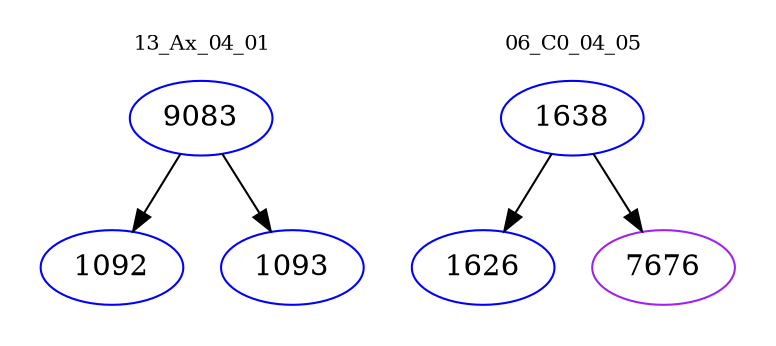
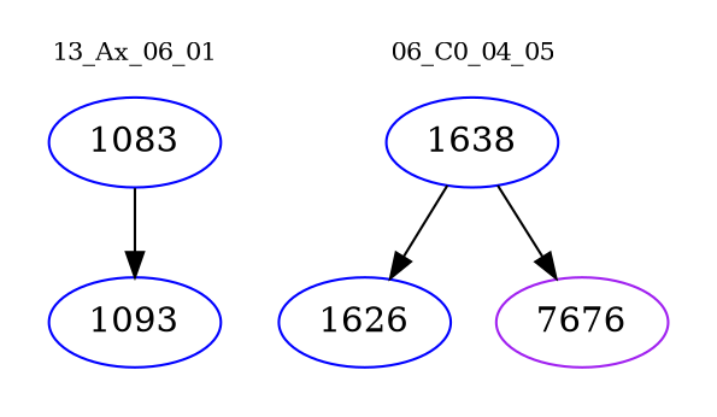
  digraph {
    node [color=blue]
    edge [color=black]
-   n1 [label=9083]
-   n2 [label=1092]
+   n1 [label=1083]
    n3 [label=1093]
    n4 [label=1638]
    n5 [label=1626]
    n6 [color=purple label=7676]
    subgraph cluster_1 {
      color=white
      fontsize=10
-     label="13_Ax_04_01"
+     label="13_Ax_06_01"
      n1
-     n2
      n3
    }
    subgraph cluster_2 {
      color=white
      fontsize=10
      label="06_C0_04_05"
      n4
      n5
      n6
    }
-   n1 -> n2
    n1 -> n3
    n4 -> n5
    n4 -> n6
  }
